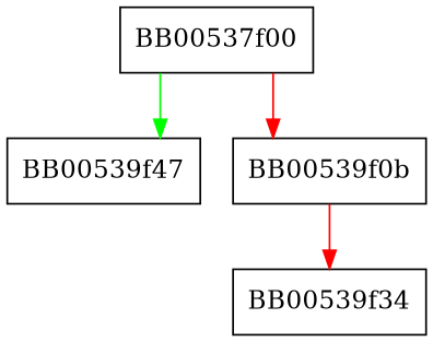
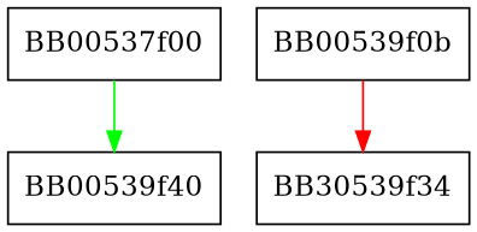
  digraph {
    splines=ortho
    node [shape=box]
    edge [color=red]
    n1 [label=BB00537f00]
-   BB00539f40 [label=BB00539f47]
+   BB00539f40
    BB00539f0b
-   BB00539f34
+   BB00539f34 [label=BB30539f34]
    n1 -> BB00539f40 [color=green]
-   n1 -> BB00539f0b
    BB00539f0b -> BB00539f34
  }
